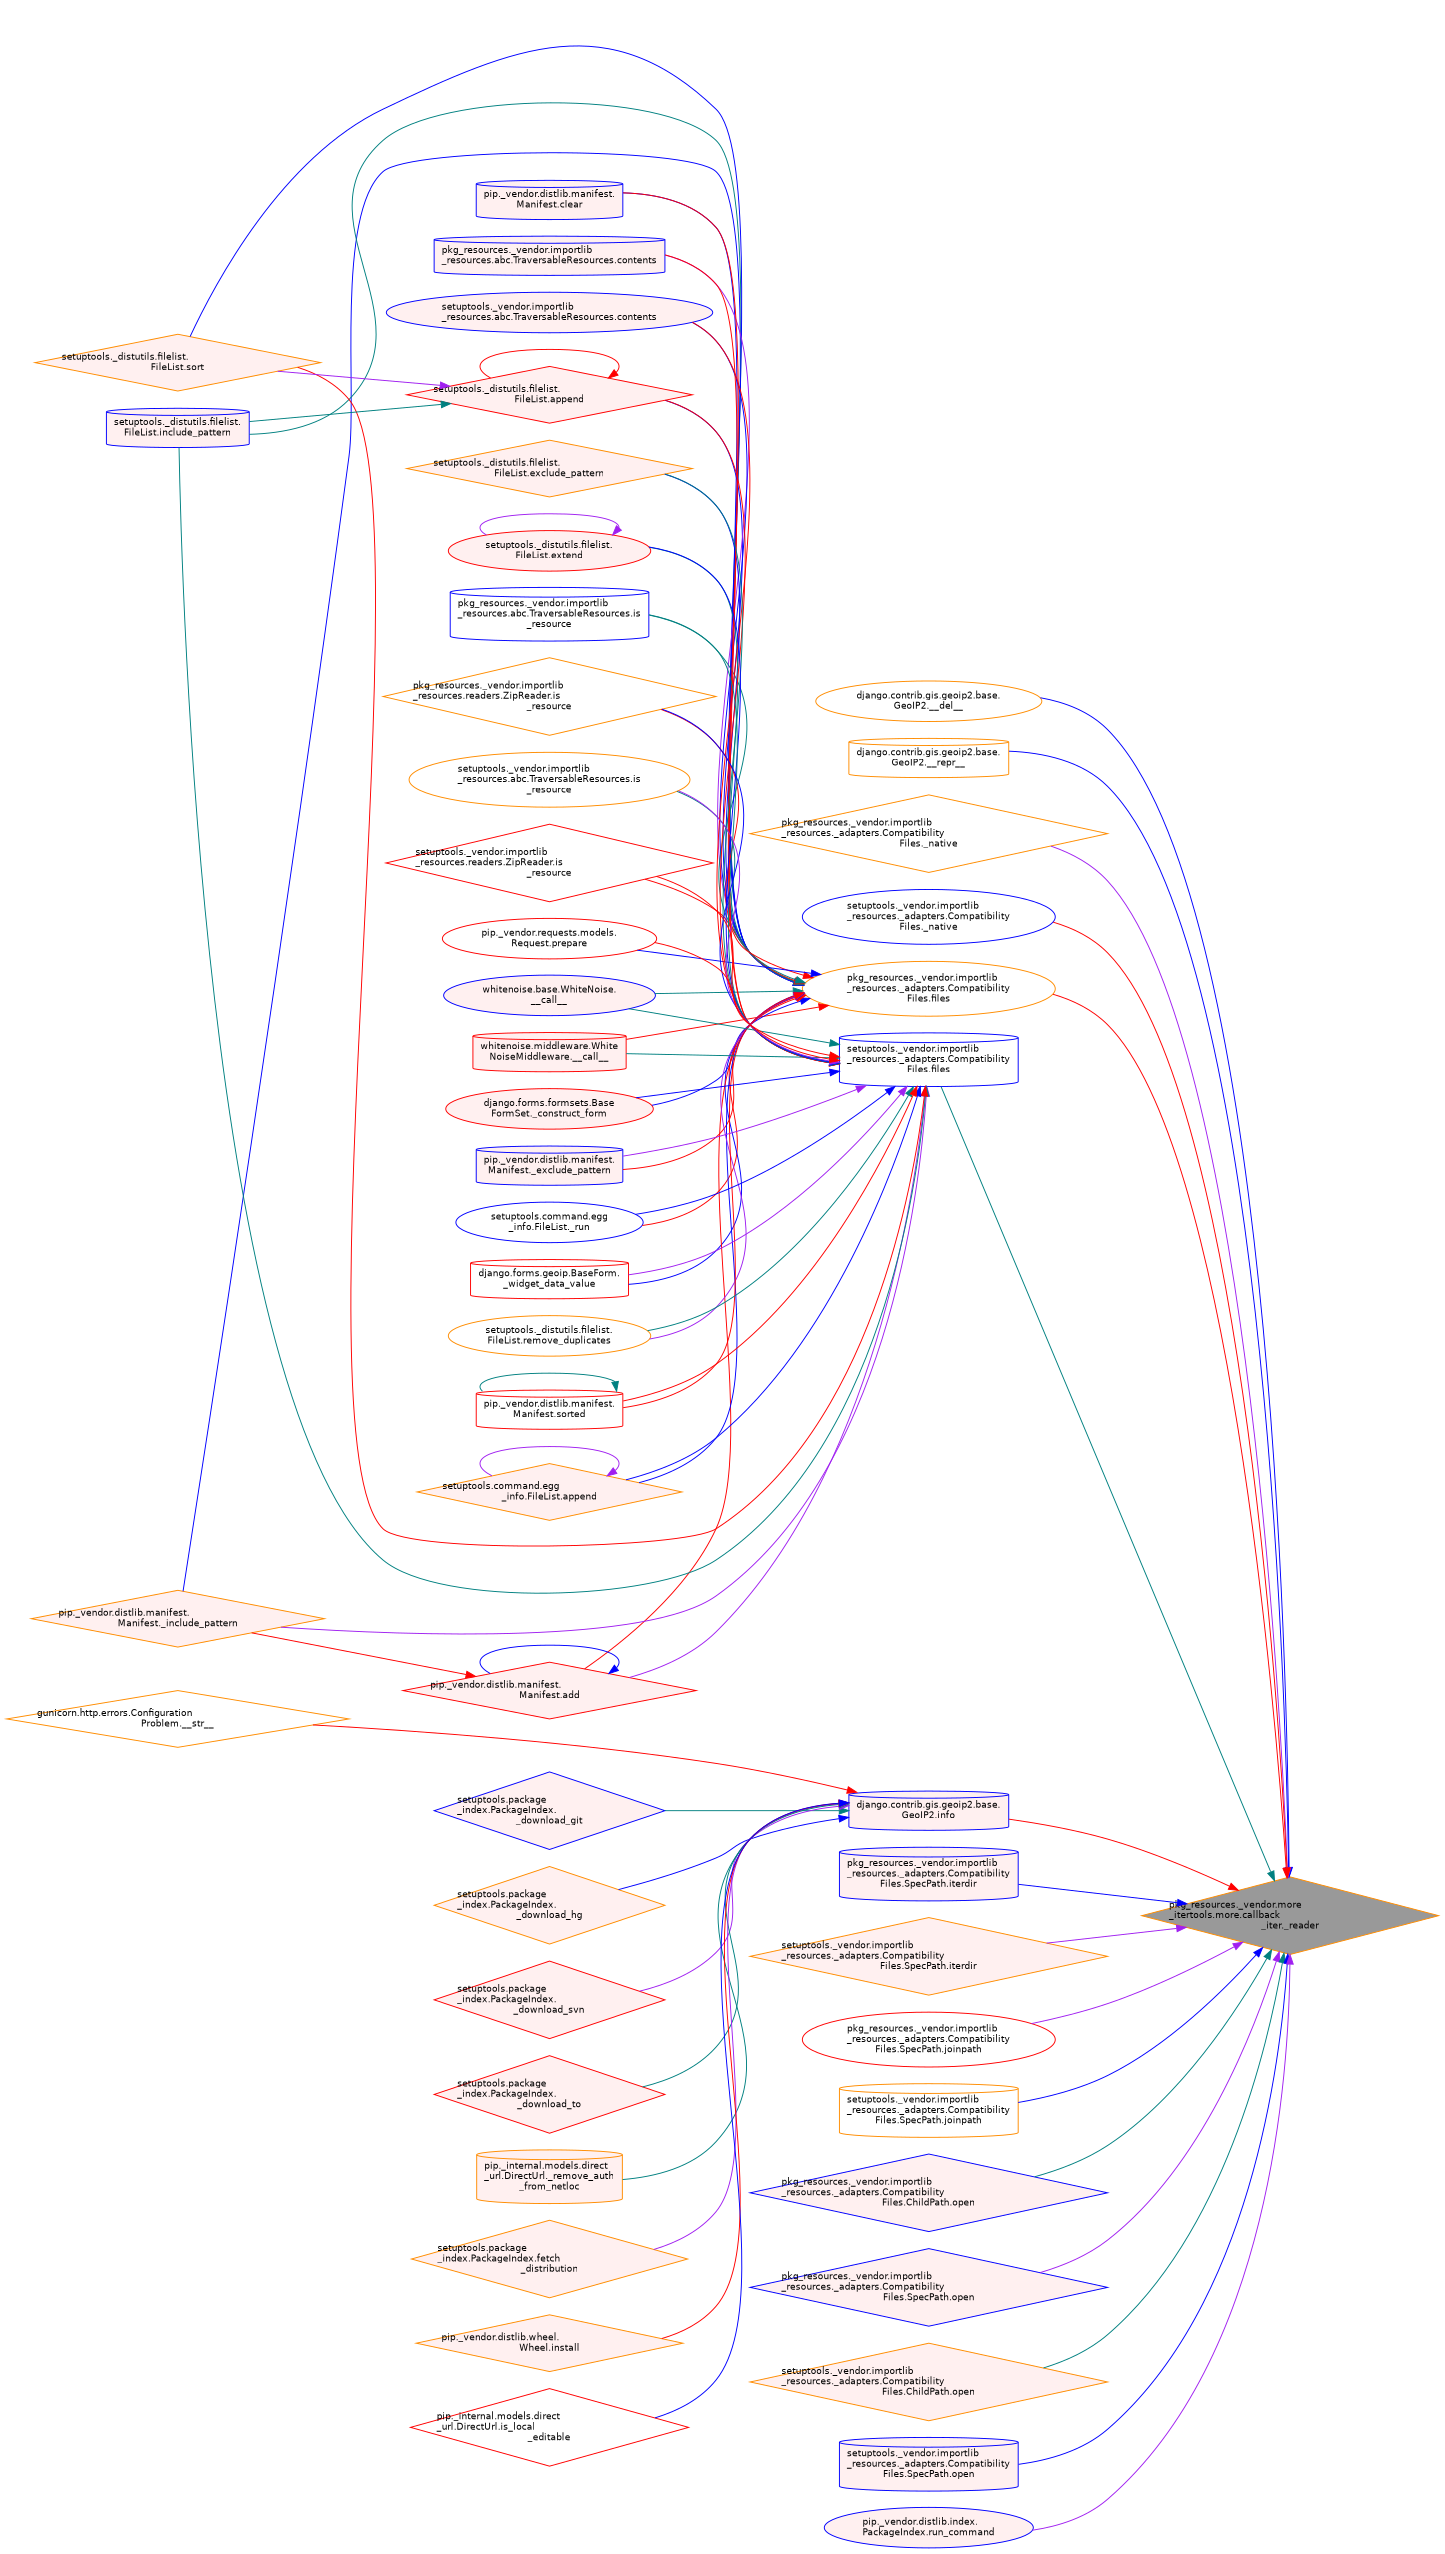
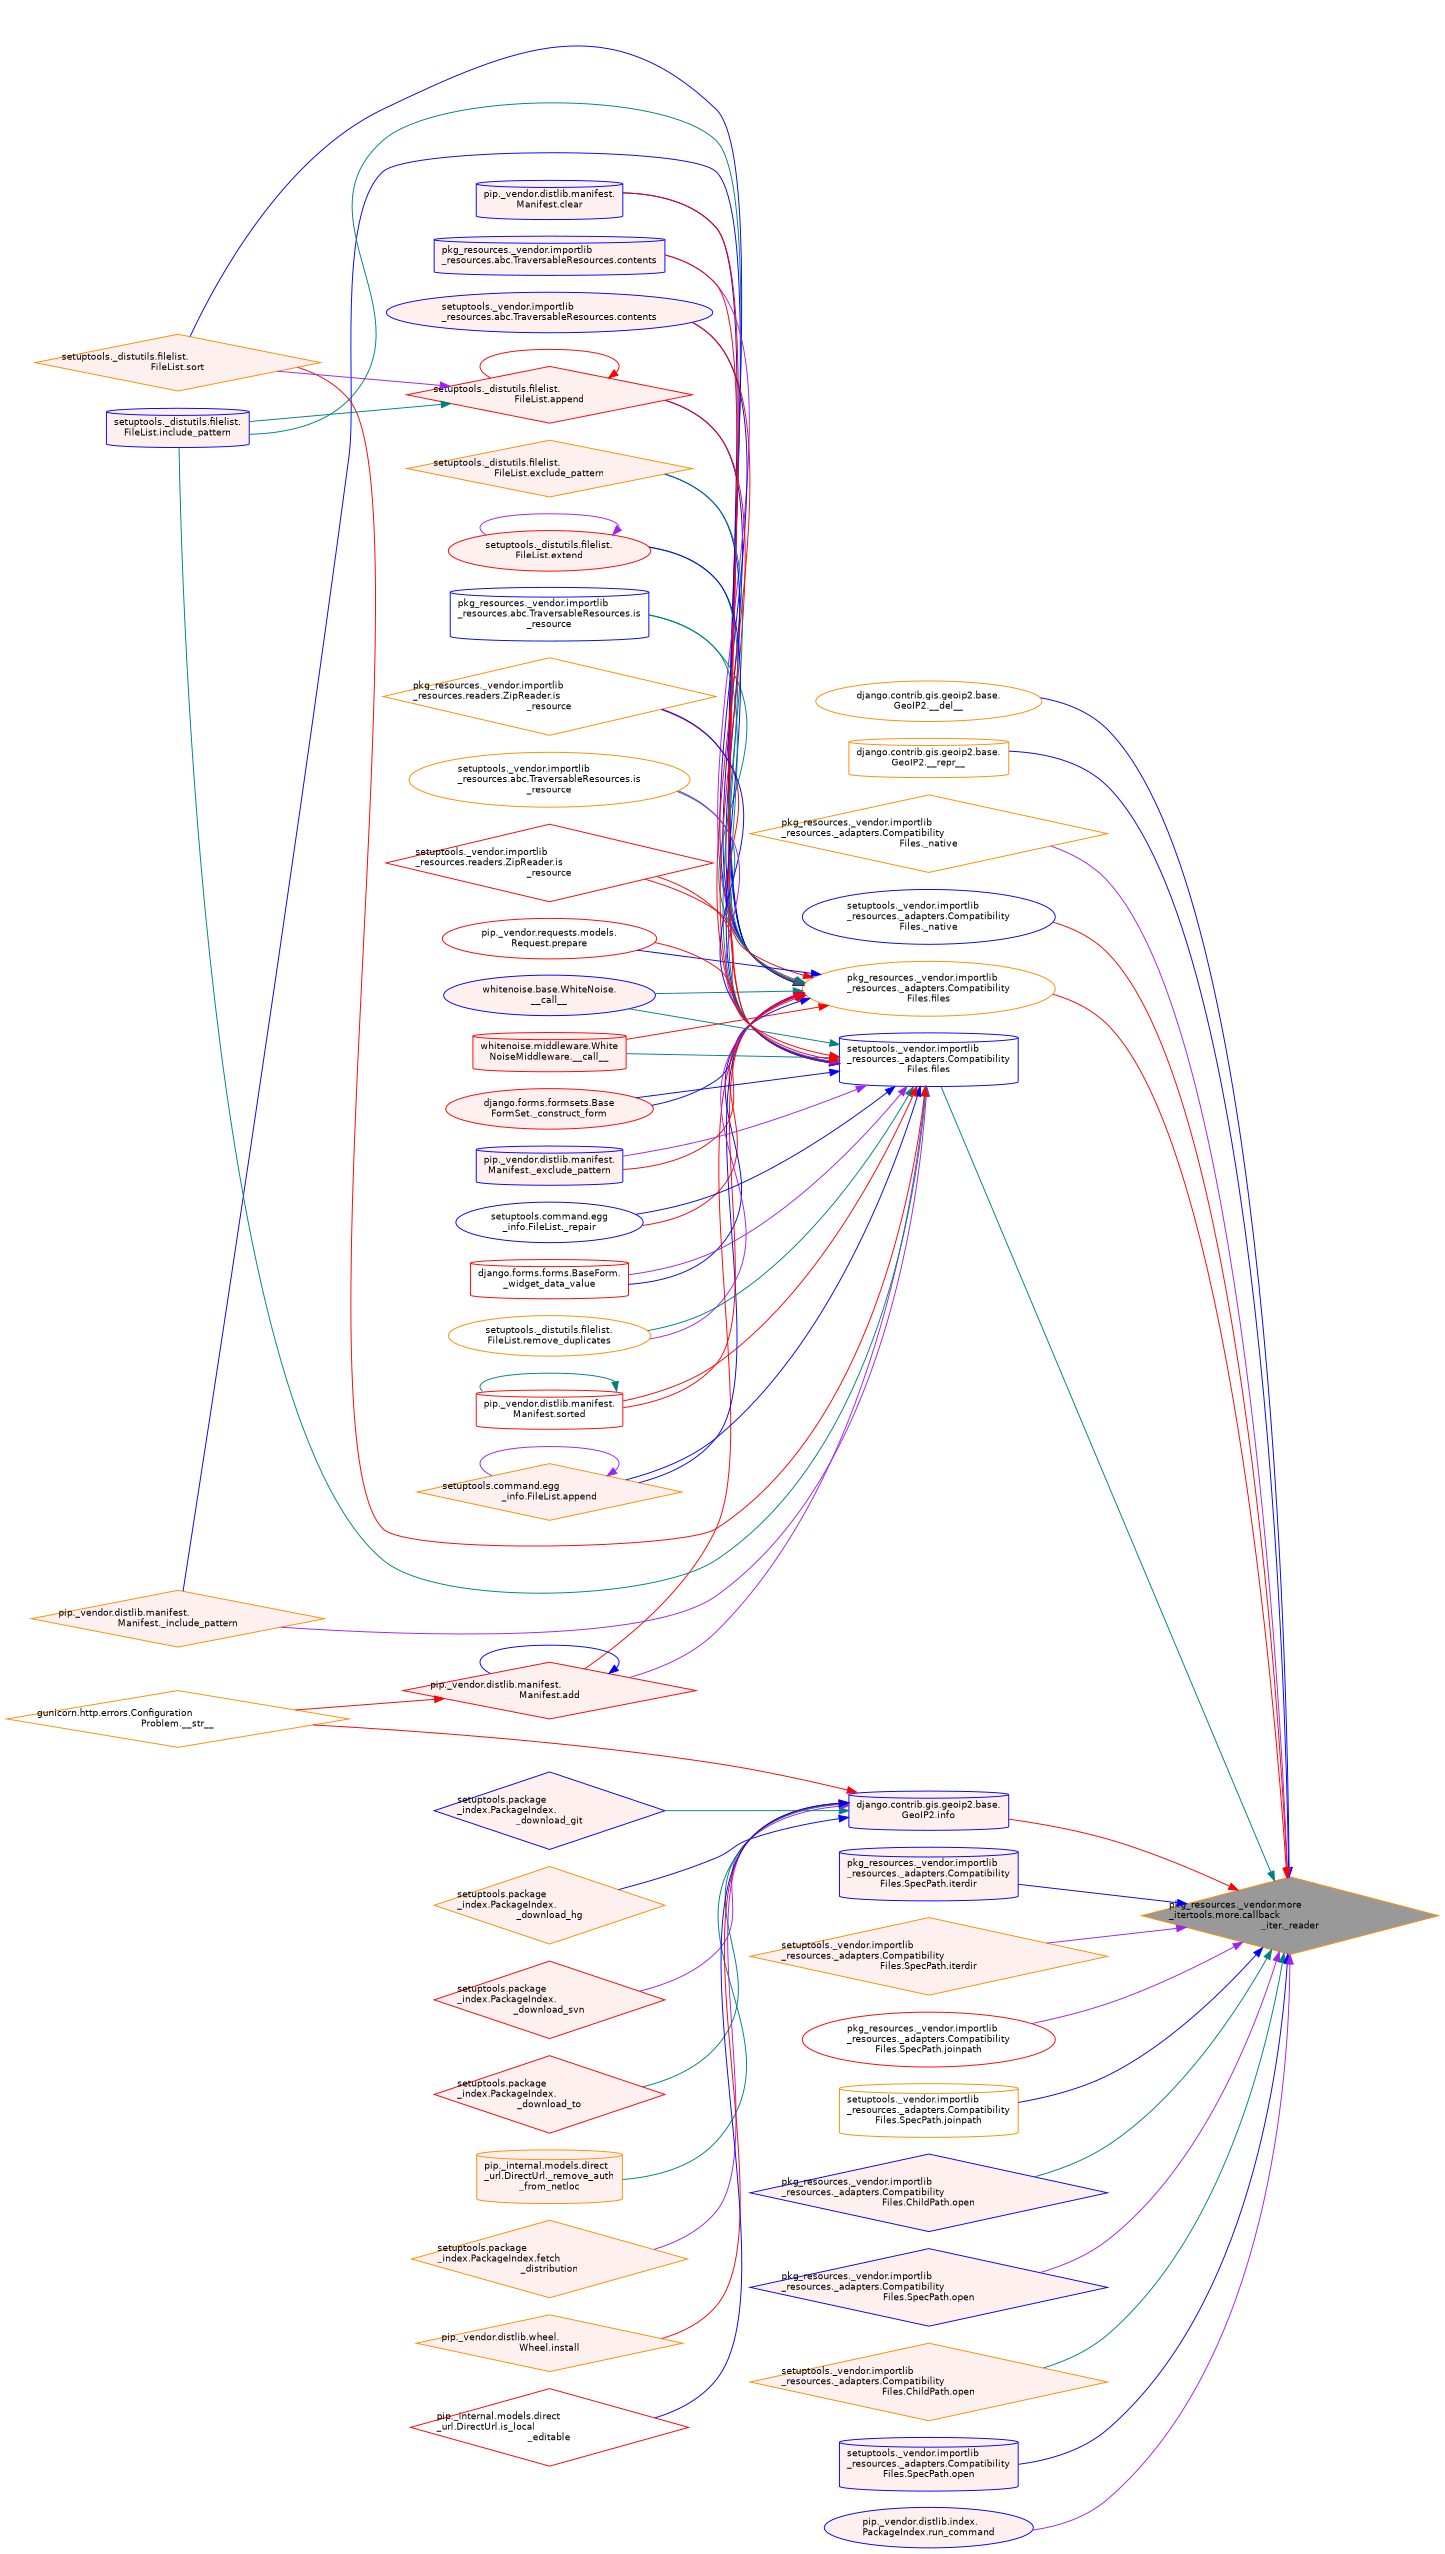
  digraph {
    rankdir=RL
    node [color=darkorange fillcolor="#FFF0F0" fontname=Helvetica fontsize=10 shape=diamond style=filled]
    edge [color=blue dir=back fontname=Helvetica fontsize=10 labelfontname=Helvetica labelfontsize=10 style=solid]
    n1 [fillcolor=grey60 fontcolor=black height=0.2 label="pkg_resources._vendor.more\l_itertools.more.callback\l_iter._reader" width=0.4]
    n2 [fillcolor=white height=0.2 label="django.contrib.gis.geoip2.base.\lGeoIP2.__del__" shape=ellipse width=0.4]
    n3 [fillcolor=white height=0.2 label="django.contrib.gis.geoip2.base.\lGeoIP2.__repr__" shape=cylinder width=0.4]
    n4 [fillcolor=white height=0.2 label="pkg_resources._vendor.importlib\l_resources._adapters.Compatibility\lFiles._native" width=0.4]
    n5 [color=blue fillcolor=white height=0.2 label="setuptools._vendor.importlib\l_resources._adapters.Compatibility\lFiles._native" shape=ellipse width=0.4]
    n6 [fillcolor=white height=0.2 label="pkg_resources._vendor.importlib\l_resources._adapters.Compatibility\lFiles.files" shape=ellipse width=0.4]
    n7 [color=blue fillcolor=white height=0.2 label="setuptools._vendor.importlib\l_resources._adapters.Compatibility\lFiles.files" shape=cylinder width=0.4]
    n8 [color=blue height=0.2 label="django.contrib.gis.geoip2.base.\lGeoIP2.info" shape=cylinder width=0.4]
    n9 [color=blue height=0.2 label="pkg_resources._vendor.importlib\l_resources._adapters.Compatibility\lFiles.SpecPath.iterdir" shape=cylinder width=0.4]
    n10 [height=0.2 label="setuptools._vendor.importlib\l_resources._adapters.Compatibility\lFiles.SpecPath.iterdir" width=0.4]
    n11 [color=red fillcolor=white height=0.2 label="pkg_resources._vendor.importlib\l_resources._adapters.Compatibility\lFiles.SpecPath.joinpath" shape=ellipse width=0.4]
    n12 [fillcolor=white height=0.2 label="setuptools._vendor.importlib\l_resources._adapters.Compatibility\lFiles.SpecPath.joinpath" shape=cylinder width=0.4]
    n13 [color=blue height=0.2 label="pkg_resources._vendor.importlib\l_resources._adapters.Compatibility\lFiles.ChildPath.open" width=0.4]
    n14 [color=blue height=0.2 label="pkg_resources._vendor.importlib\l_resources._adapters.Compatibility\lFiles.SpecPath.open" width=0.4]
    n15 [height=0.2 label="setuptools._vendor.importlib\l_resources._adapters.Compatibility\lFiles.ChildPath.open" width=0.4]
    n16 [color=blue height=0.2 label="setuptools._vendor.importlib\l_resources._adapters.Compatibility\lFiles.SpecPath.open" shape=cylinder width=0.4]
    n17 [color=blue height=0.2 label="pip._vendor.distlib.index.\lPackageIndex.run_command" shape=ellipse width=0.4]
    n18 [color=blue height=0.2 label="whitenoise.base.WhiteNoise.\l__call__" shape=ellipse width=0.4]
    n19 [color=red height=0.2 label="whitenoise.middleware.White\lNoiseMiddleware.__call__" shape=cylinder width=0.4]
    n20 [color=red height=0.2 label="django.forms.formsets.Base\lFormSet._construct_form" shape=ellipse width=0.4]
    n21 [color=blue height=0.2 label="pip._vendor.distlib.manifest.\lManifest._exclude_pattern" shape=cylinder width=0.4]
    n22 [height=0.2 label="pip._vendor.distlib.manifest.\lManifest._include_pattern" width=0.4]
-   n23 [color=blue fillcolor=white height=0.2 label="setuptools.command.egg\l_info.FileList._run" shape=ellipse width=0.4]
-   n24 [color=red fillcolor=white height=0.2 label="django.forms.geoip.BaseForm.\l_widget_data_value" shape=cylinder width=0.4]
+   n23 [color=blue fillcolor=white height=0.2 label="setuptools.command.egg\l_info.FileList._repair" shape=ellipse width=0.4]
+   n24 [color=red fillcolor=white height=0.2 label="django.forms.forms.BaseForm.\l_widget_data_value" shape=cylinder width=0.4]
    n25 [color=red height=0.2 label="pip._vendor.distlib.manifest.\lManifest.add" width=0.4]
    n26 [color=red height=0.2 label="setuptools._distutils.filelist.\lFileList.append" width=0.4]
    n27 [color=blue height=0.2 label="setuptools._distutils.filelist.\lFileList.include_pattern" shape=cylinder width=0.4]
    n28 [height=0.2 label="setuptools._distutils.filelist.\lFileList.sort" width=0.4]
    n29 [height=0.2 label="setuptools.command.egg\l_info.FileList.append" width=0.4]
    n30 [color=blue height=0.2 label="pip._vendor.distlib.manifest.\lManifest.clear" shape=cylinder width=0.4]
    n31 [color=blue height=0.2 label="pkg_resources._vendor.importlib\l_resources.abc.TraversableResources.contents" shape=cylinder width=0.4]
    n32 [color=blue height=0.2 label="setuptools._vendor.importlib\l_resources.abc.TraversableResources.contents" shape=ellipse width=0.4]
    n33 [height=0.2 label="setuptools._distutils.filelist.\lFileList.exclude_pattern" width=0.4]
    n34 [color=red height=0.2 label="setuptools._distutils.filelist.\lFileList.extend" shape=ellipse width=0.4]
    n35 [color=blue fillcolor=white height=0.2 label="pkg_resources._vendor.importlib\l_resources.abc.TraversableResources.is\l_resource" shape=cylinder width=0.4]
    n36 [fillcolor=white height=0.2 label="pkg_resources._vendor.importlib\l_resources.readers.ZipReader.is\l_resource" width=0.4]
    n37 [fillcolor=white height=0.2 label="setuptools._vendor.importlib\l_resources.abc.TraversableResources.is\l_resource" shape=ellipse width=0.4]
    n38 [color=red fillcolor=white height=0.2 label="setuptools._vendor.importlib\l_resources.readers.ZipReader.is\l_resource" width=0.4]
    n39 [color=red fillcolor=white height=0.2 label="pip._vendor.requests.models.\lRequest.prepare" shape=ellipse width=0.4]
    n40 [fillcolor=white height=0.2 label="setuptools._distutils.filelist.\lFileList.remove_duplicates" shape=ellipse width=0.4]
    n41 [color=red fillcolor=white height=0.2 label="pip._vendor.distlib.manifest.\lManifest.sorted" shape=cylinder width=0.4]
    n42 [fillcolor=white height=0.2 label="gunicorn.http.errors.Configuration\lProblem.__str__" width=0.4]
    n43 [color=blue height=0.2 label="setuptools.package\l_index.PackageIndex.\l_download_git" width=0.4]
    n44 [height=0.2 label="setuptools.package\l_index.PackageIndex.\l_download_hg" width=0.4]
    n45 [color=red height=0.2 label="setuptools.package\l_index.PackageIndex.\l_download_svn" width=0.4]
    n46 [color=red height=0.2 label="setuptools.package\l_index.PackageIndex.\l_download_to" width=0.4]
    n47 [height=0.2 label="pip._internal.models.direct\l_url.DirectUrl._remove_auth\l_from_netloc" shape=cylinder width=0.4]
    n48 [height=0.2 label="setuptools.package\l_index.PackageIndex.fetch\l_distribution" width=0.4]
    n49 [height=0.2 label="pip._vendor.distlib.wheel.\lWheel.install" width=0.4]
    n50 [color=red fillcolor=white height=0.2 label="pip._internal.models.direct\l_url.DirectUrl.is_local\l_editable" width=0.4]
    n1 -> n2
    n1 -> n3
    n1 -> n4 [color=purple]
    n1 -> n5 [color=red]
    n1 -> n6 [color=red]
    n1 -> n7 [color=teal]
    n1 -> n8 [color=red]
    n1 -> n9
    n1 -> n10 [color=purple]
    n1 -> n11 [color=purple]
    n1 -> n12
    n1 -> n13 [color=teal]
    n1 -> n14 [color=purple]
    n1 -> n15 [color=teal]
    n1 -> n16
    n1 -> n17 [color=purple]
    n6 -> n18 [color=teal]
    n6 -> n19 [color=red]
    n6 -> n20
    n6 -> n21 [color=red]
    n6 -> n22
    n6 -> n23 [color=red]
    n6 -> n24
    n6 -> n25 [color=red]
    n6 -> n26
    n6 -> n27 [color=teal]
    n6 -> n28
    n6 -> n29
    n6 -> n30
    n6 -> n31 [color=purple]
    n6 -> n32
    n6 -> n33
    n6 -> n34 [color=teal]
    n6 -> n35 [color=teal]
    n6 -> n36 [color=red]
    n6 -> n37 [color=teal]
    n6 -> n38 [color=red]
    n6 -> n39
    n6 -> n40 [color=purple]
    n6 -> n41 [color=red]
    n7 -> n18 [color=teal]
    n7 -> n19 [color=teal]
    n7 -> n20
    n7 -> n21 [color=purple]
    n7 -> n22 [color=purple]
    n7 -> n23
    n7 -> n24 [color=purple]
    n7 -> n25 [color=purple]
    n7 -> n26 [color=red]
    n7 -> n27 [color=teal]
    n7 -> n28 [color=red]
    n7 -> n29
    n7 -> n30 [color=red]
    n7 -> n31 [color=red]
    n7 -> n32 [color=red]
    n7 -> n33 [color=teal]
    n7 -> n34
    n7 -> n35 [color=teal]
    n7 -> n36
    n7 -> n37 [color=purple]
    n7 -> n38 [color=red]
    n7 -> n39 [color=red]
    n7 -> n40 [color=teal]
    n7 -> n41 [color=red]
    n8 -> n42 [color=red]
    n8 -> n43 [color=teal]
    n8 -> n44
    n8 -> n45 [color=purple]
    n8 -> n46 [color=teal]
    n8 -> n47 [color=teal]
    n8 -> n48 [color=purple]
    n8 -> n49 [color=red]
    n8 -> n50
-   n25 -> n22 [color=red]
+   n25 -> n42 [color=red]
    n25 -> n25
    n26 -> n26 [color=red]
    n26 -> n27 [color=teal]
    n26 -> n28 [color=purple]
    n29 -> n29 [color=purple]
    n34 -> n34 [color=purple]
    n41 -> n41 [color=teal]
  }
